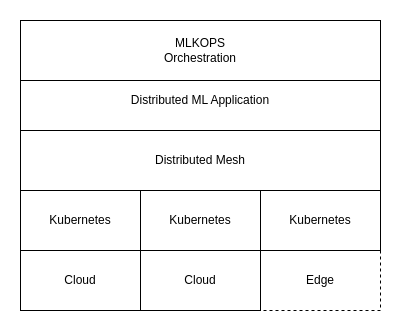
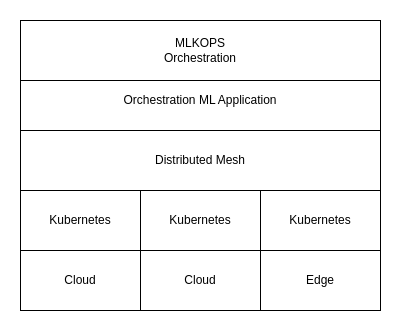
  <mxCell id="0" />
  <mxCell id="1" parent="0" />
- <mxCell id="2" value="Edge" style="rounded=0;whiteSpace=wrap;html=1;dashed=1;" vertex="1" parent="1"><mxGeometry x="260" y="250" width="120" height="60" as="geometry" /></mxCell>
+ <mxCell id="2" value="Edge" style="rounded=0;whiteSpace=wrap;html=1;" vertex="1" parent="1"><mxGeometry x="260" y="250" width="120" height="60" as="geometry" /></mxCell>
  <mxCell id="3" value="Cloud" style="rounded=0;whiteSpace=wrap;html=1;" vertex="1" parent="1"><mxGeometry x="140" y="250" width="120" height="60" as="geometry" /></mxCell>
  <mxCell id="4" value="Cloud" style="rounded=0;whiteSpace=wrap;html=1;" vertex="1" parent="1"><mxGeometry x="20" y="250" width="120" height="60" as="geometry" /></mxCell>
  <mxCell id="5" value="Kubernetes" style="rounded=0;whiteSpace=wrap;html=1;" vertex="1" parent="1"><mxGeometry x="20" y="190" width="120" height="60" as="geometry" /></mxCell>
  <mxCell id="6" value="Kubernetes" style="rounded=0;whiteSpace=wrap;html=1;" vertex="1" parent="1"><mxGeometry x="140" y="190" width="120" height="60" as="geometry" /></mxCell>
  <mxCell id="7" value="Kubernetes" style="rounded=0;whiteSpace=wrap;html=1;" vertex="1" parent="1"><mxGeometry x="260" y="190" width="120" height="60" as="geometry" /></mxCell>
  <mxCell id="8" value="Distributed Mesh" style="rounded=0;whiteSpace=wrap;html=1;" vertex="1" parent="1"><mxGeometry x="20" y="130" width="360" height="60" as="geometry" /></mxCell>
- <mxCell id="9" value="Distributed ML Application" style="rounded=0;whiteSpace=wrap;html=1;" vertex="1" parent="1"><mxGeometry x="20" y="70" width="360" height="60" as="geometry" /></mxCell>
+ <mxCell id="9" value="Orchestration ML Application" style="rounded=0;whiteSpace=wrap;html=1;" vertex="1" parent="1"><mxGeometry x="20" y="70" width="360" height="60" as="geometry" /></mxCell>
  <mxCell id="10" value="MLKOPS&lt;div&gt;Orchestration&lt;/div&gt;" style="rounded=0;whiteSpace=wrap;html=1;" vertex="1" parent="1"><mxGeometry x="20" y="20" width="360" height="60" as="geometry" /></mxCell>
